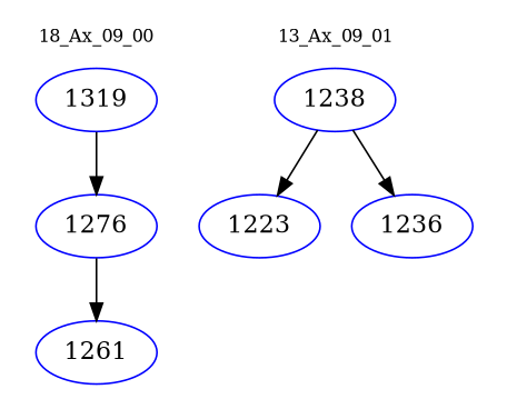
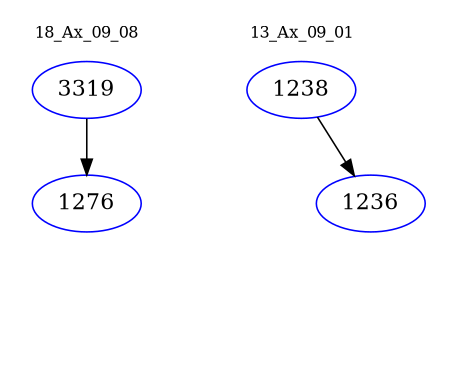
  digraph {
    node [color=blue]
    edge [color=black]
    n1 [label=1276]
-   n2 [label=1261]
-   n3 [label=1319]
+   n3 [label=3319]
    n4 [label=1238]
-   n5 [label=1223]
    n6 [label=1236]
    subgraph cluster_1 {
      color=white
      fontsize=10
-     label="18_Ax_09_00"
+     label="18_Ax_09_08"
      n1
-     n2
      n3
    }
    subgraph cluster_2 {
      color=white
      fontsize=10
      label="13_Ax_09_01"
      n4
-     n5
      n6
    }
-   n1 -> n2
    n3 -> n1
-   n4 -> n5
    n4 -> n6
  }
